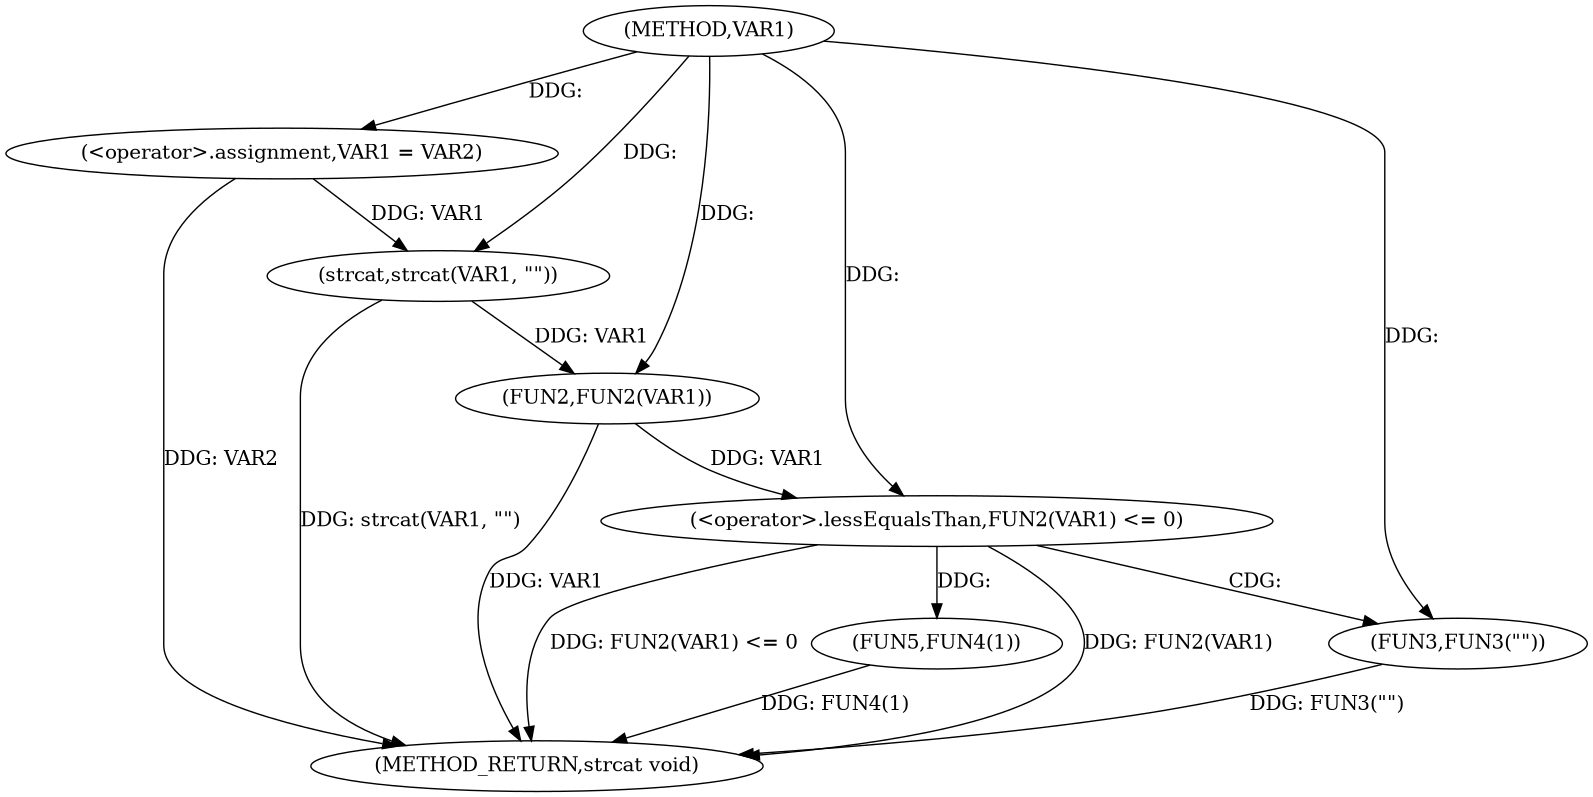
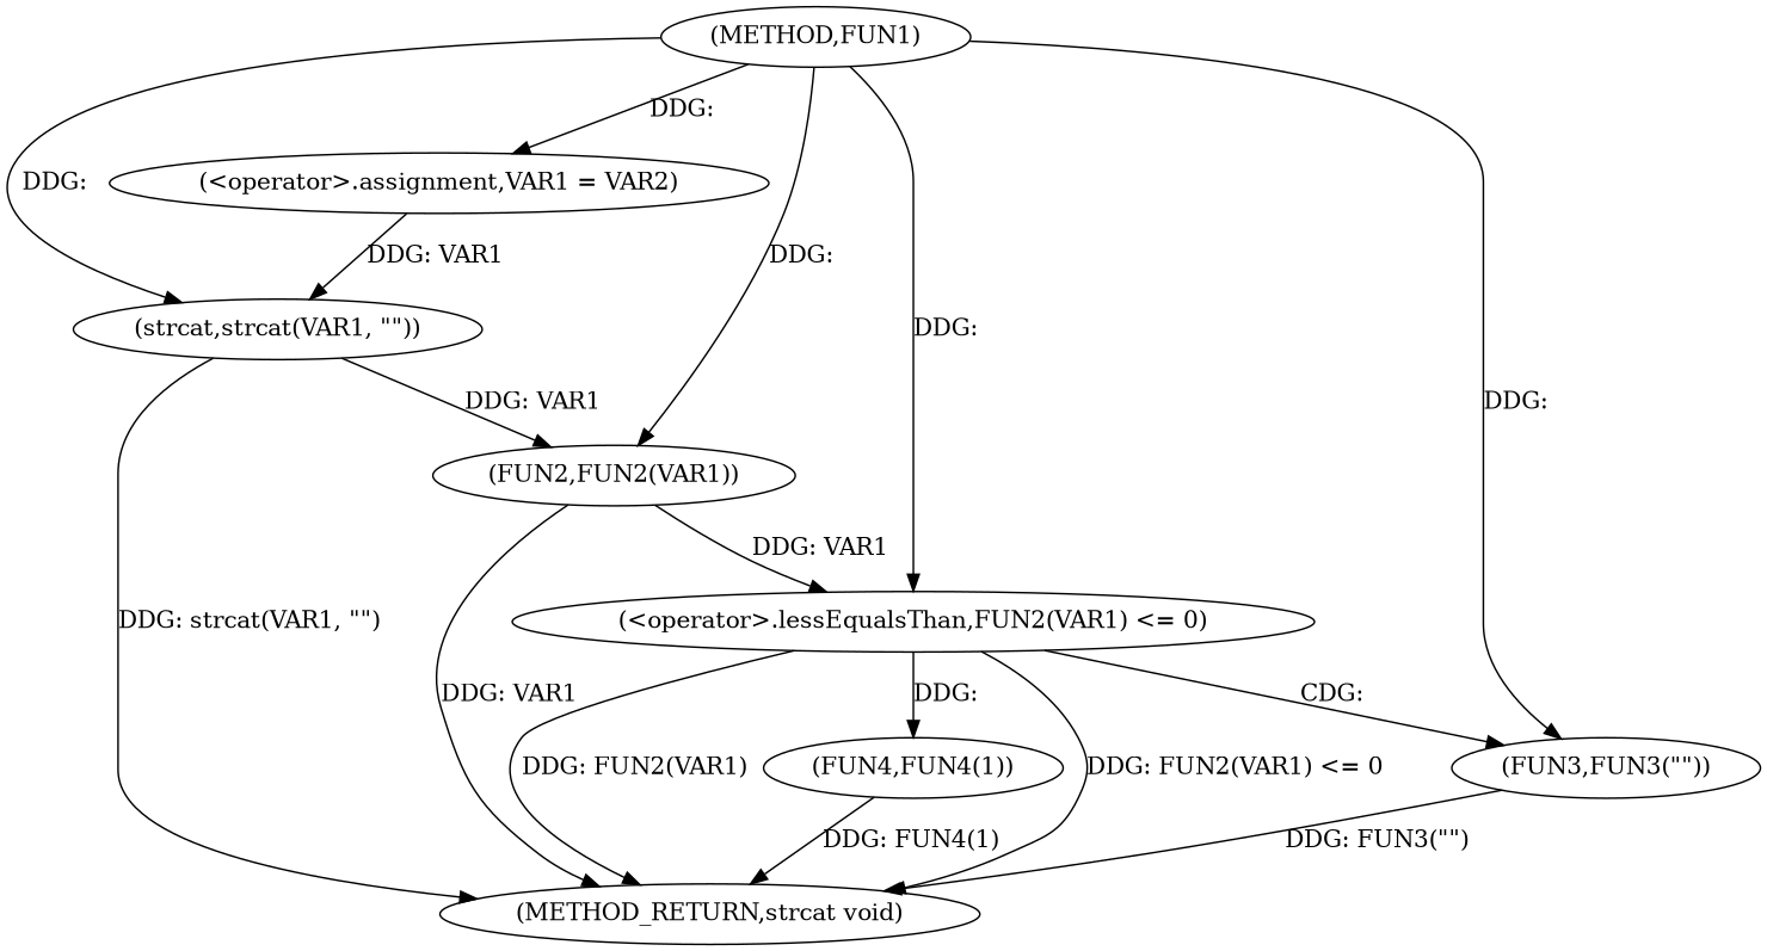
  digraph {
-   n1 [label="(METHOD,VAR1)"]
+   n1 [label="(METHOD,FUN1)"]
    n2 [label="(<operator>.assignment,VAR1 = VAR2)"]
    n3 [label="(strcat,strcat(VAR1, \"\"))"]
    n4 [label="(<operator>.lessEqualsThan,FUN2(VAR1) <= 0)"]
    n5 [label="(FUN2,FUN2(VAR1))"]
    n6 [label="(FUN3,FUN3(\"\"))"]
    n7 [label="(METHOD_RETURN,strcat void)"]
-   n8 [label="(FUN5,FUN4(1))"]
+   n8 [label="(FUN4,FUN4(1))"]
    n1 -> n2 [label="DDG: "]
    n1 -> n3 [label="DDG: "]
    n1 -> n4 [label="DDG: "]
    n1 -> n5 [label="DDG: "]
    n1 -> n6 [label="DDG: "]
    n2 -> n3 [label="DDG: VAR1"]
-   n2 -> n7 [label="DDG: VAR2"]
    n3 -> n5 [label="DDG: VAR1"]
    n3 -> n7 [label="DDG: strcat(VAR1, \"\")"]
    n4 -> n6 [label="CDG: "]
    n4 -> n7 [label="DDG: FUN2(VAR1) <= 0"]
    n4 -> n7 [label="DDG: FUN2(VAR1)"]
    n4 -> n8 [label="DDG: "]
    n5 -> n4 [label="DDG: VAR1"]
    n5 -> n7 [label="DDG: VAR1"]
    n6 -> n7 [label="DDG: FUN3(\"\")"]
    n8 -> n7 [label="DDG: FUN4(1)"]
  }
